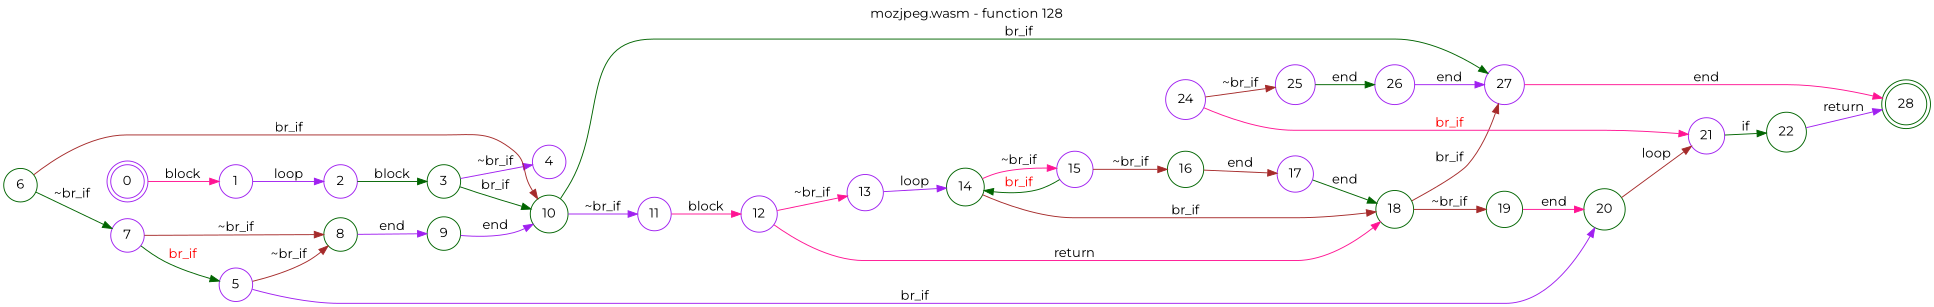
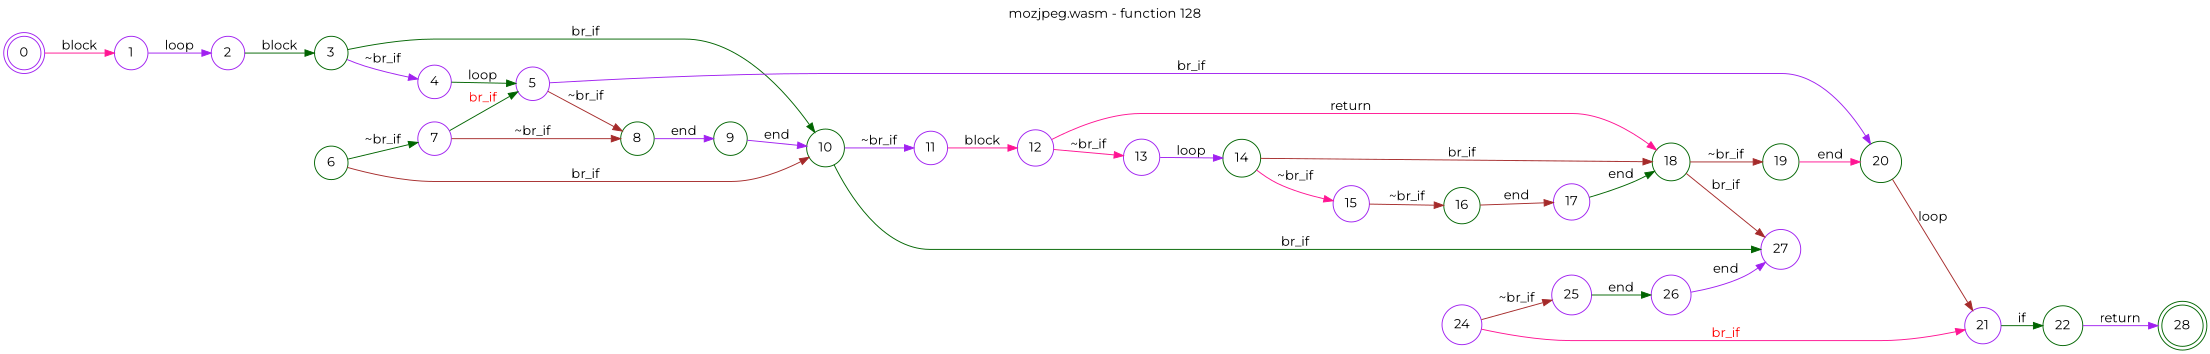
  digraph {
    fontname=Montserrat
    label="mozjpeg.wasm - function 128"
    labelfontcolor=black
    labelfontname=Helvetica
    labelfontsize=16
    labelloc=t
    rankdir=LR
    node [color=purple fontname=Montserrat shape=circle]
    edge [color=darkgreen fontname=Montserrat]
    0 [shape=doublecircle]
    1
    2
    28 [color=darkgreen shape=doublecircle]
    3 [color=darkgreen]
    4
    10 [color=darkgreen]
    5
    11
    27
    20 [color=darkgreen]
    8 [color=darkgreen]
    12
    6 [color=darkgreen]
    7
    21
    22 [color=darkgreen]
    9 [color=darkgreen]
    13
    18 [color=darkgreen]
    14 [color=darkgreen]
    19 [color=darkgreen]
    15
    16 [color=darkgreen]
    17
    24
    25
    26
    0 -> 1 [color=deeppink label=block]
    1 -> 2 [color=purple label=loop]
    2 -> 3 [label=block]
    3 -> 4 [color=purple label="~br_if"]
    3 -> 10 [label=br_if]
+   4 -> 5 [label=loop]
    10 -> 11 [color=purple label="~br_if"]
    10 -> 27 [label=br_if]
    5 -> 20 [color=purple label=br_if]
    5 -> 8 [color=brown label="~br_if"]
    11 -> 12 [color=deeppink label=block]
-   27 -> 28 [color=deeppink label=end]
    20 -> 21 [color=brown label=loop]
    8 -> 9 [color=purple label=end]
    12 -> 13 [color=deeppink label="~br_if"]
    12 -> 18 [color=deeppink label=return]
    6 -> 10 [color=brown label=br_if]
    6 -> 7 [label="~br_if"]
    7 -> 5 [fontcolor=red label=br_if]
    7 -> 8 [color=brown label="~br_if"]
    21 -> 22 [label=if]
    22 -> 28 [color=purple label=return]
    9 -> 10 [color=purple label=end]
    13 -> 14 [color=purple label=loop]
    18 -> 27 [color=brown label=br_if]
    18 -> 19 [color=brown label="~br_if"]
    14 -> 18 [color=brown label=br_if]
    14 -> 15 [color=deeppink label="~br_if"]
    19 -> 20 [color=deeppink label=end]
-   15 -> 14 [fontcolor=red label=br_if]
    15 -> 16 [color=brown label="~br_if"]
    16 -> 17 [color=brown label=end]
    17 -> 18 [label=end]
    24 -> 21 [color=deeppink fontcolor=red label=br_if]
    24 -> 25 [color=brown label="~br_if"]
    25 -> 26 [label=end]
    26 -> 27 [color=purple label=end]
  }
